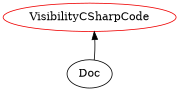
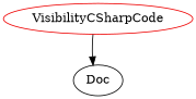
  digraph {
    n1 [color=red2 label=VisibilityCSharpCode shape=oval]
    Doc
-   Doc -> n1
+   n1 -> Doc
  }
